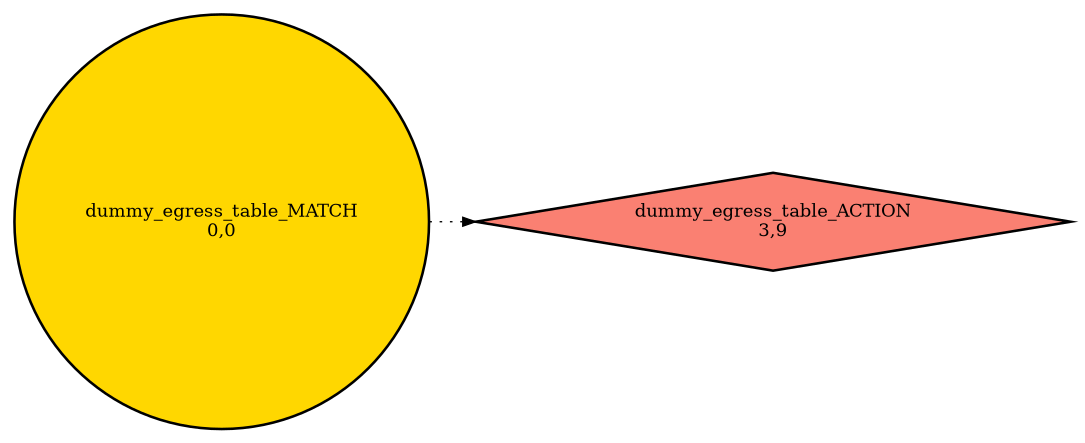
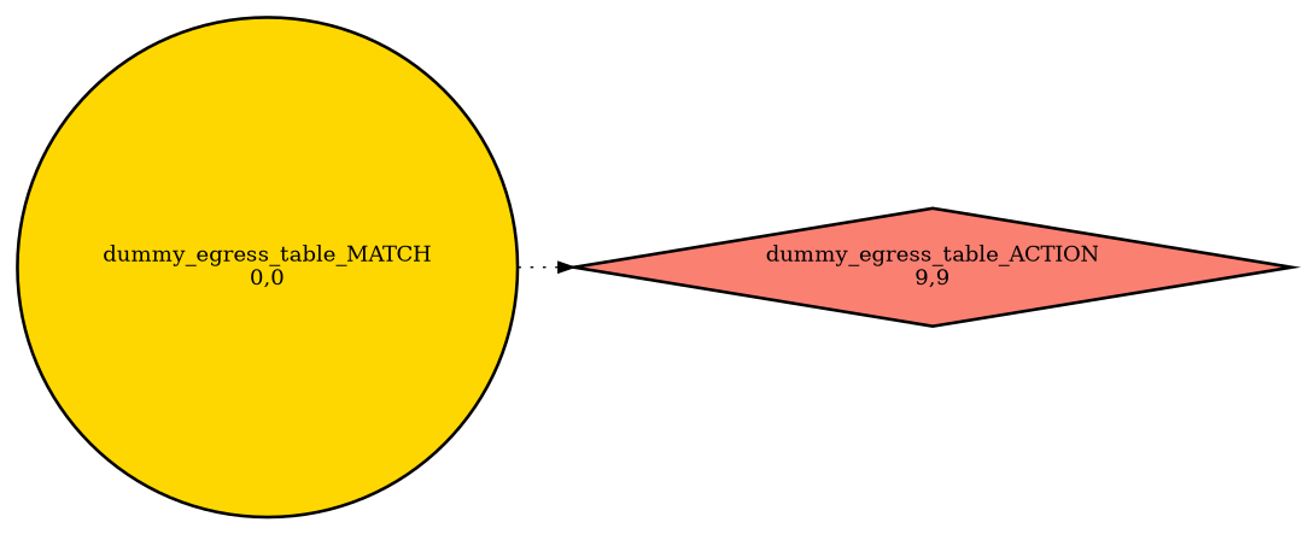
  digraph {
    rankdir=LR
    node [style="bold,filled"]
-   n1 [label="dummy_egress_table_ACTION\n3,9" fillcolor=salmon shape=diamond]
+   n1 [label="dummy_egress_table_ACTION\n9,9" fillcolor=salmon shape=diamond]
    n2 [label="dummy_egress_table_MATCH\n0,0" fillcolor=gold shape=circle]
    n2 -> n1 [color=black style=dotted]
  }
